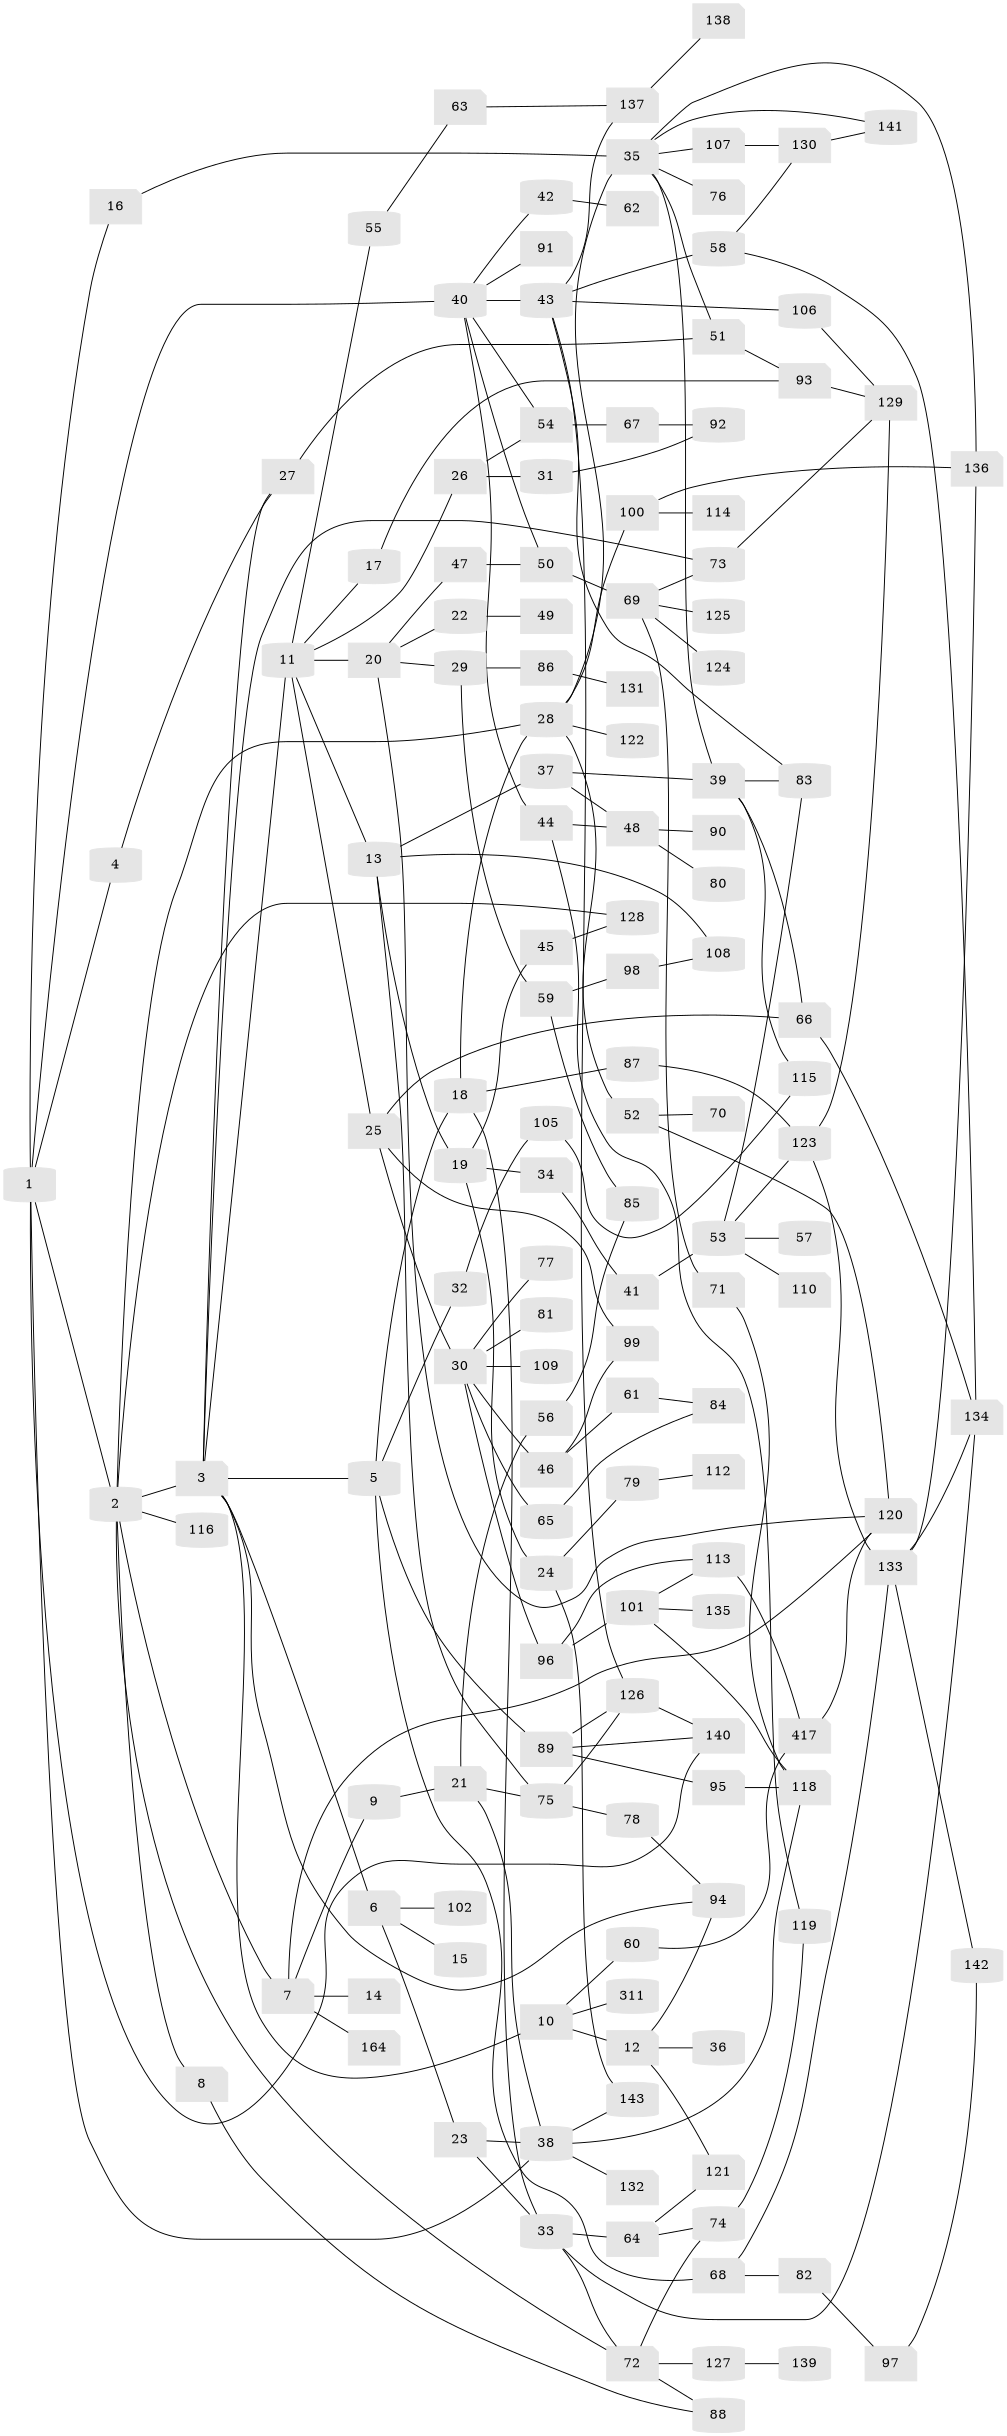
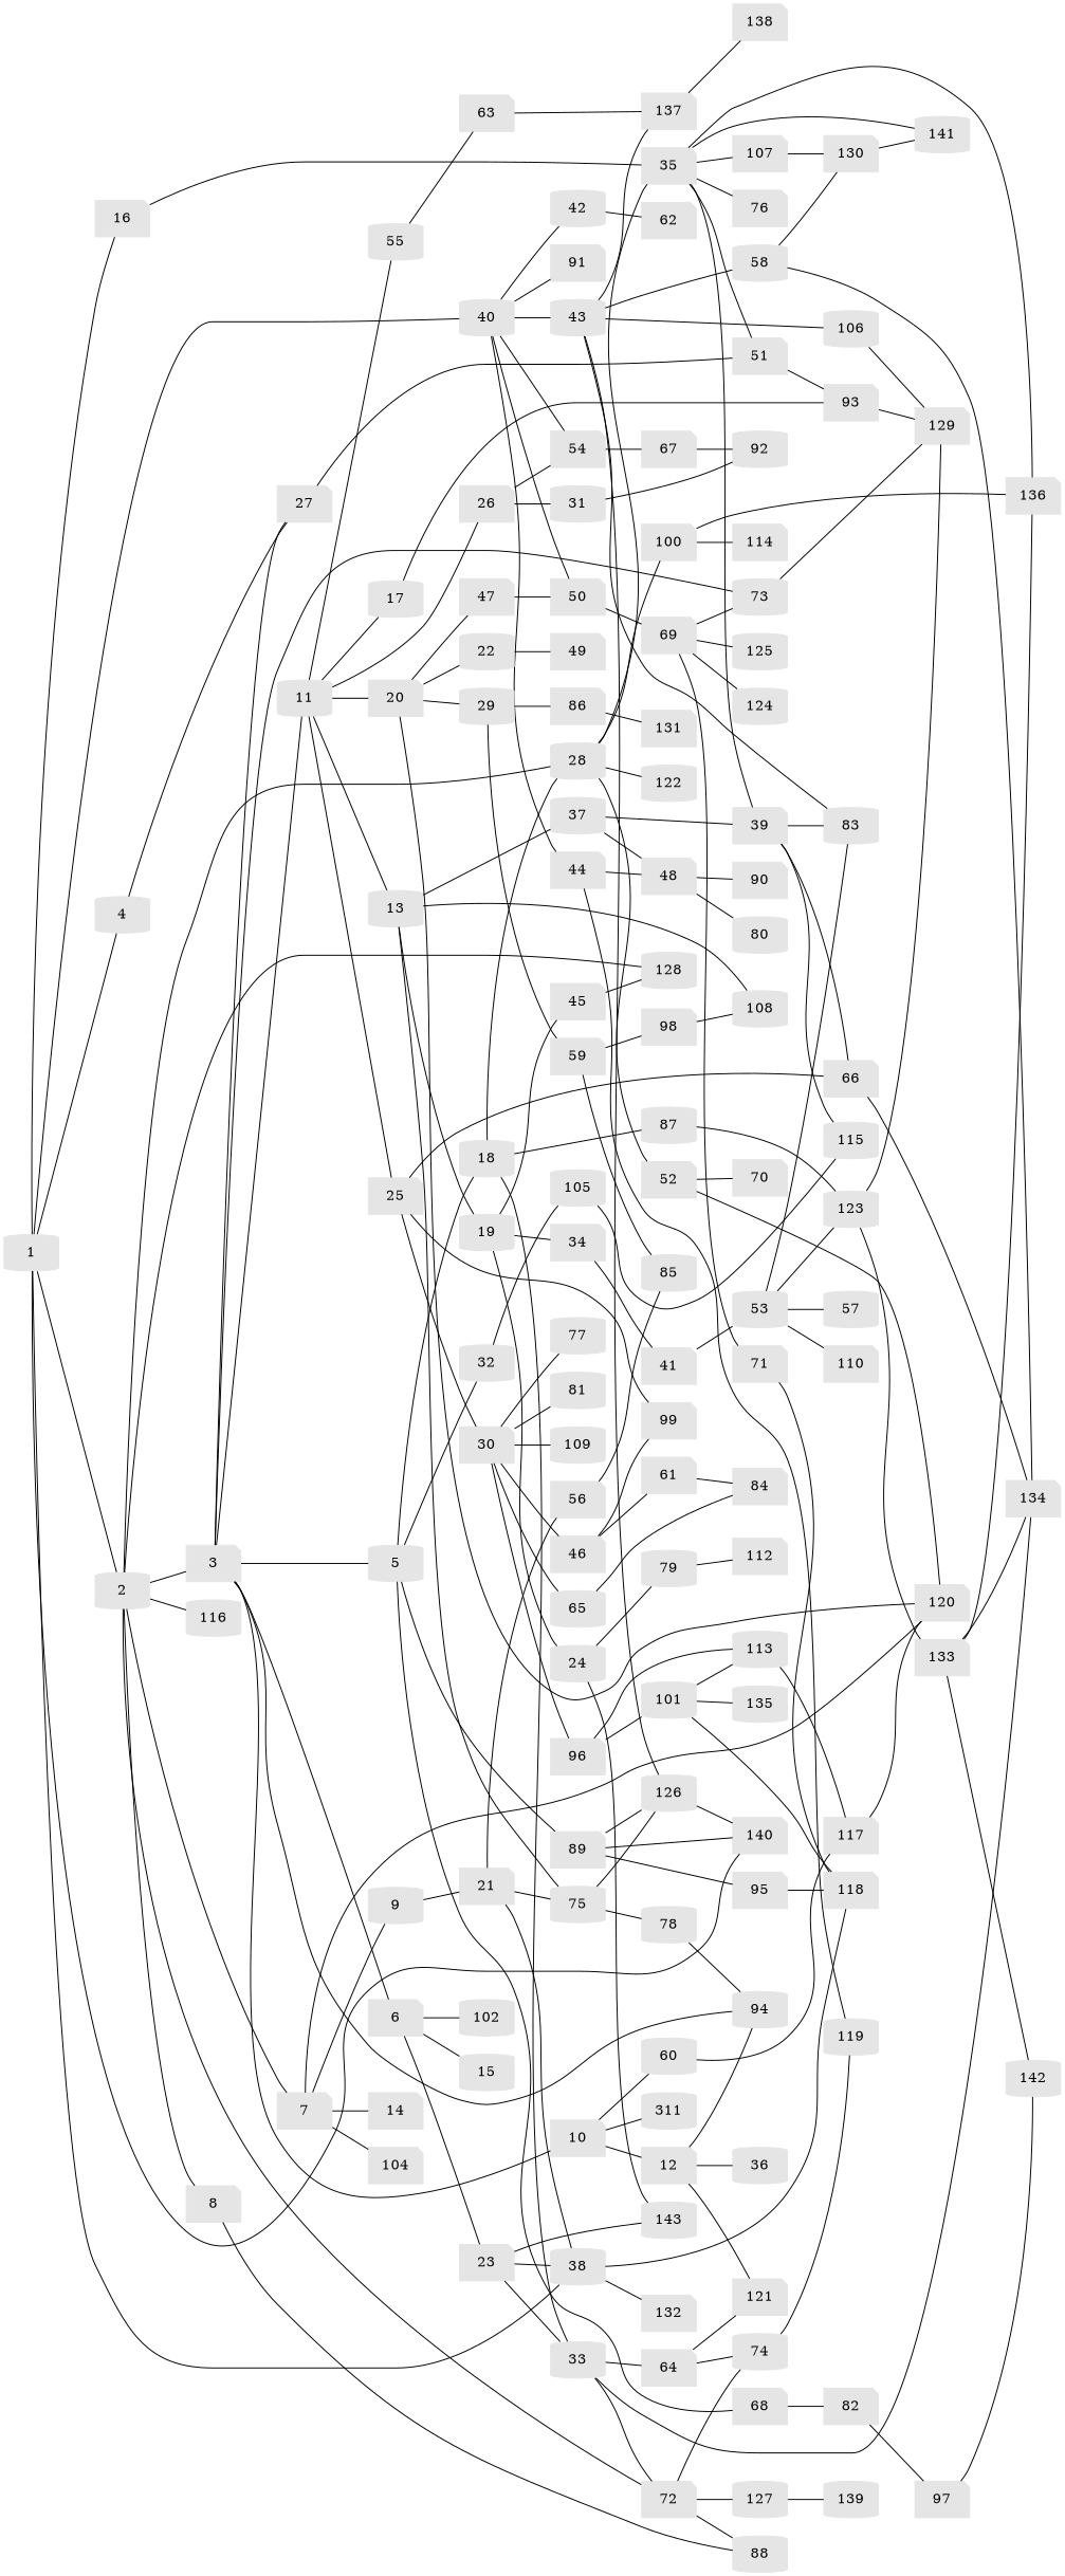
  graph {
    rankdir=LR
    node [color=gray90 shape=note style=filled]
    1 [shape=cylinder]
    2 [shape=cylinder]
    4 [shape=cylinder]
    16
    38 [shape=cylinder]
    40 [shape=cylinder]
    140
    3
    7
    8
    28 [shape=cylinder]
    72
    116 [shape=cylinder]
    128 [shape=cylinder]
    27
    35
    n17 [label=143 shape=cylinder]
    118
    132
    54
    42 [shape=cylinder]
    43 [shape=cylinder]
    44
    50
    91
    5 [shape=cylinder]
    6
    10
    11 [shape=cylinder]
    73 [shape=cylinder]
    94 [shape=cylinder]
    9 [shape=cylinder]
    14
-   104 [label=164]
+   104
    120
    88 [shape=cylinder]
    52
    100
    122 [shape=cylinder]
    74 [shape=cylinder]
    127 [shape=cylinder]
    18 [shape=cylinder]
    32 [shape=cylinder]
    68
    89
    15 [shape=cylinder]
    23
    102 [shape=cylinder]
    12
    60 [shape=cylinder]
    n51 [label=311 shape=cylinder]
    13 [shape=cylinder]
    17 [shape=cylinder]
    20
    25
    26
    55 [shape=cylinder]
    51
    129
    33 [shape=cylinder]
    87 [shape=cylinder]
    105 [shape=cylinder]
    82
    133
    126 [shape=cylinder]
    95
    21
    75 [shape=cylinder]
    56
    36 [shape=cylinder]
    121
-   117 [label=417]
+   117
    19 [shape=cylinder]
    37 [shape=cylinder]
    108 [shape=cylinder]
    93
    22 [shape=cylinder]
    29 [shape=cylinder]
    47
    30
    66
    99
    31 [shape=cylinder]
    63
    24 [shape=cylinder]
    34
    45
    39
    48
    78 [shape=cylinder]
    76
    107
    136
    141 [shape=cylinder]
    64
    134
    123 [shape=cylinder]
    79 [shape=cylinder]
    41
    49
    59
    86
    85 [shape=cylinder]
    112
    46
    65 [shape=cylinder]
    77 [shape=cylinder]
    81 [shape=cylinder]
    96
    109 [shape=cylinder]
    92 [shape=cylinder]
    67
    70
    114
    98
    131
    61
    84
    101 [shape=cylinder]
    113 [shape=cylinder]
    115 [shape=cylinder]
    53 [shape=cylinder]
    83 [shape=cylinder]
    130
    80 [shape=cylinder]
    90
    62
    58 [shape=cylinder]
    106 [shape=cylinder]
    137
    119 [shape=cylinder]
    69
    57 [shape=cylinder]
    110
    138
    71
    124 [shape=cylinder]
    125 [shape=cylinder]
    97
    142 [shape=cylinder]
    139 [shape=cylinder]
    135 [shape=cylinder]
    1 -- 2
    1 -- 4
    1 -- 16
    1 -- 38
    1 -- 40
    1 -- 140
    2 -- 3
    2 -- 7
    2 -- 8
    2 -- 28
    2 -- 72
    2 -- 116
    2 -- 128
    4 -- 27
    16 -- 35
-   38 -- n17
+   23 -- n17
    38 -- 118
    38 -- 132
    40 -- 54
    40 -- 42
    40 -- 43
    40 -- 44
    40 -- 50
    40 -- 91
    3 -- 27
    3 -- 5
    3 -- 6
    3 -- 10
    3 -- 11
    3 -- 73
    3 -- 94
    7 -- 9
    7 -- 14
    7 -- 104
    7 -- 120
    8 -- 88
    28 -- 35
    28 -- 52
    28 -- 100
    28 -- 122
    72 -- 88
    72 -- 74
    72 -- 127
    27 -- 51
    35 -- 51
    35 -- 39
    35 -- 76
    35 -- 107
    35 -- 136
    35 -- 141
    54 -- 67
    42 -- 62
    43 -- 126
    43 -- 83
    43 -- 58
    43 -- 106
    43 -- 137
    44 -- 48
    44 -- 119
    50 -- 69
    5 -- 18
    5 -- 32
    5 -- 68
    5 -- 89
    6 -- 15
    6 -- 23
    6 -- 102
    10 -- 12
    10 -- 60
    10 -- n51
    11 -- 13
    11 -- 17
    11 -- 20
    11 -- 25
    11 -- 26
    11 -- 55
    73 -- 129
    9 -- 21
    52 -- 120
    52 -- 70
    100 -- 136
    100 -- 114
    74 -- 119
    127 -- 139
    18 -- 28
    18 -- 33
    18 -- 87
    32 -- 105
    68 -- 82
-   68 -- 133
    89 -- 140
    89 -- 126
    89 -- 95
    23 -- 38
    23 -- 33
    12 -- 94
    12 -- 36
    12 -- 121
    60 -- 117
    13 -- 75
    13 -- 19
    13 -- 37
    13 -- 108
    17 -- 93
    20 -- 120
    20 -- 22
    20 -- 29
    20 -- 47
    25 -- 30
    25 -- 66
    25 -- 99
    26 -- 54
    26 -- 31
    55 -- 63
    51 -- 93
    33 -- 72
    33 -- 64
    33 -- 134
    87 -- 123
    105 -- 115
    82 -- 97
    133 -- 136
    133 -- 134
    133 -- 142
    126 -- 140
    95 -- 118
    21 -- 38
    21 -- 75
    21 -- 56
    75 -- 126
    75 -- 78
    56 -- 85
    117 -- 120
    19 -- 24
    19 -- 34
    19 -- 45
    37 -- 39
    37 -- 48
    93 -- 129
    22 -- 49
    29 -- 59
    29 -- 86
    47 -- 50
    30 -- 46
    30 -- 65
    30 -- 77
    30 -- 81
    30 -- 96
    30 -- 109
    66 -- 134
    31 -- 92
    63 -- 137
    24 -- n17
    24 -- 79
    34 -- 41
    45 -- 128
    39 -- 66
    39 -- 115
    39 -- 83
    48 -- 80
    48 -- 90
    78 -- 94
    107 -- 130
    64 -- 74
    64 -- 121
    123 -- 129
    123 -- 133
    79 -- 112
    41 -- 53
    59 -- 85
    59 -- 98
    86 -- 131
    46 -- 99
    46 -- 61
    65 -- 84
    96 -- 101
    96 -- 113
    67 -- 92
    98 -- 108
    61 -- 84
    101 -- 118
    101 -- 113
    101 -- 135
    113 -- 117
    53 -- 123
    53 -- 83
    53 -- 57
    53 -- 110
    130 -- 141
    58 -- 134
    58 -- 130
    106 -- 129
    137 -- 138
    69 -- 73
    69 -- 71
    69 -- 124
    69 -- 125
    71 -- 118
    97 -- 142
  }
